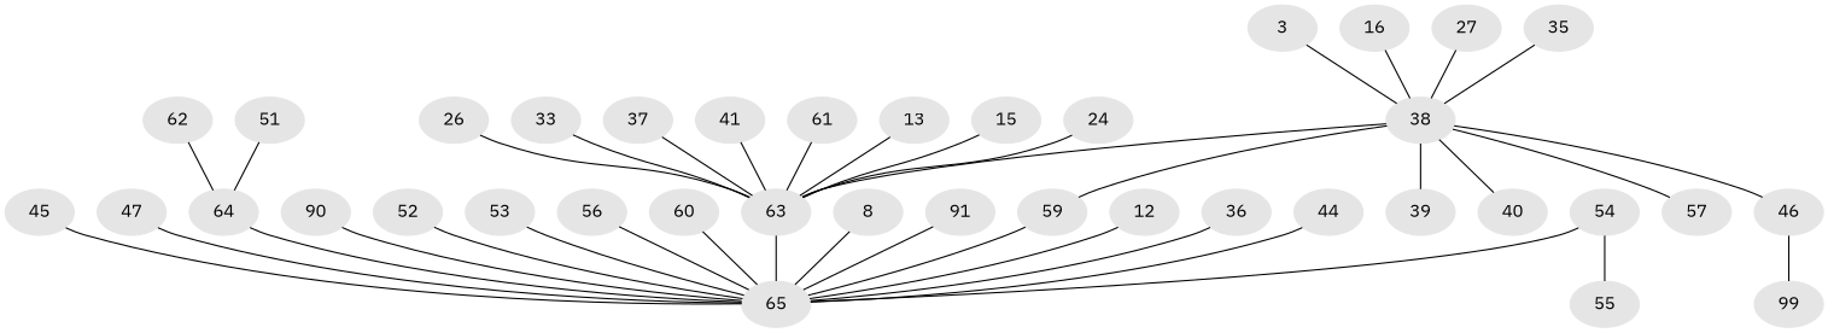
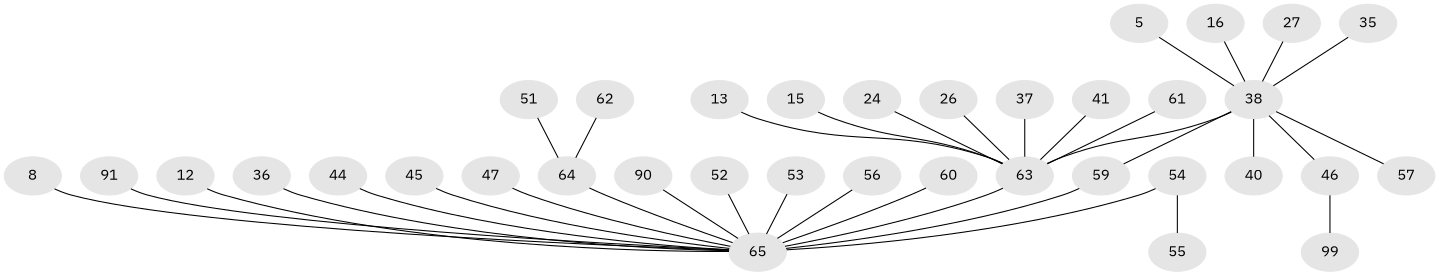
  graph {
    fontname="IBM Plex Sans"
    node [color=gray90 fontname="IBM Plex Sans" style=filled]
    edge [fontname="IBM Plex Sans"]
    38 [super="+1"]
    63 [super="+43+21"]
-   39 [super="+18"]
    40
    46
    57 [super="+23+25"]
    59 [super="+58+34"]
-   3
+   3 [label=5]
    65 [super="+9+4"]
    8
    n11 [label=91]
    12
    13
    15
    16
    24
    26
    27
-   33
    35 [super="+19"]
    36
    37
    n23 [label=99]
    41
    44 [super="+29"]
    45 [super="+28+30"]
    47
    64 [super="+42"]
    n29 [label=90 super="+31"]
    51
    52
    53
    54
    55
    56
    60
    61
    62
    38 -- 63 [weight=2]
-   38 -- 39
    38 -- 40
    38 -- 46
    38 -- 57
    38 -- 59
    63 -- 65 [weight=4]
    46 -- n23
    59 -- 65 [weight=2]
    3 -- 38
    8 -- 65
    n11 -- 65
    12 -- 65
    13 -- 63
    15 -- 63
    16 -- 38
    24 -- 63
    26 -- 63
    27 -- 38
-   33 -- 63
    35 -- 38
    36 -- 65
    37 -- 63
    41 -- 63
    44 -- 65
    45 -- 65
    47 -- 65
    64 -- 65
    n29 -- 65
    51 -- 64
    52 -- 65
    53 -- 65
    54 -- 65
    54 -- 55
    56 -- 65
    60 -- 65
    61 -- 63
    62 -- 64
  }
